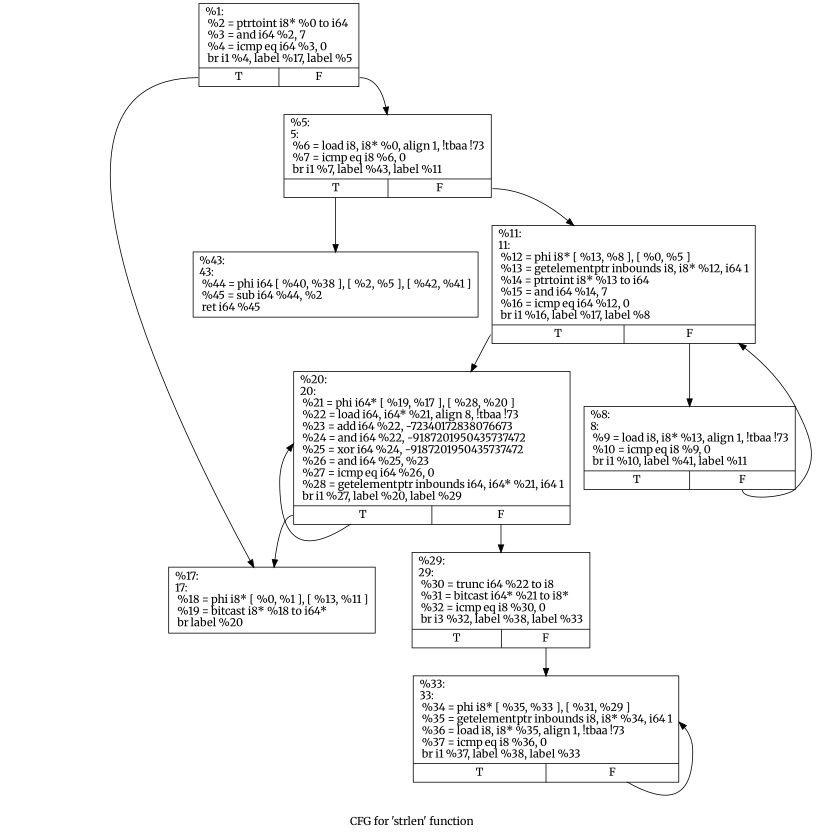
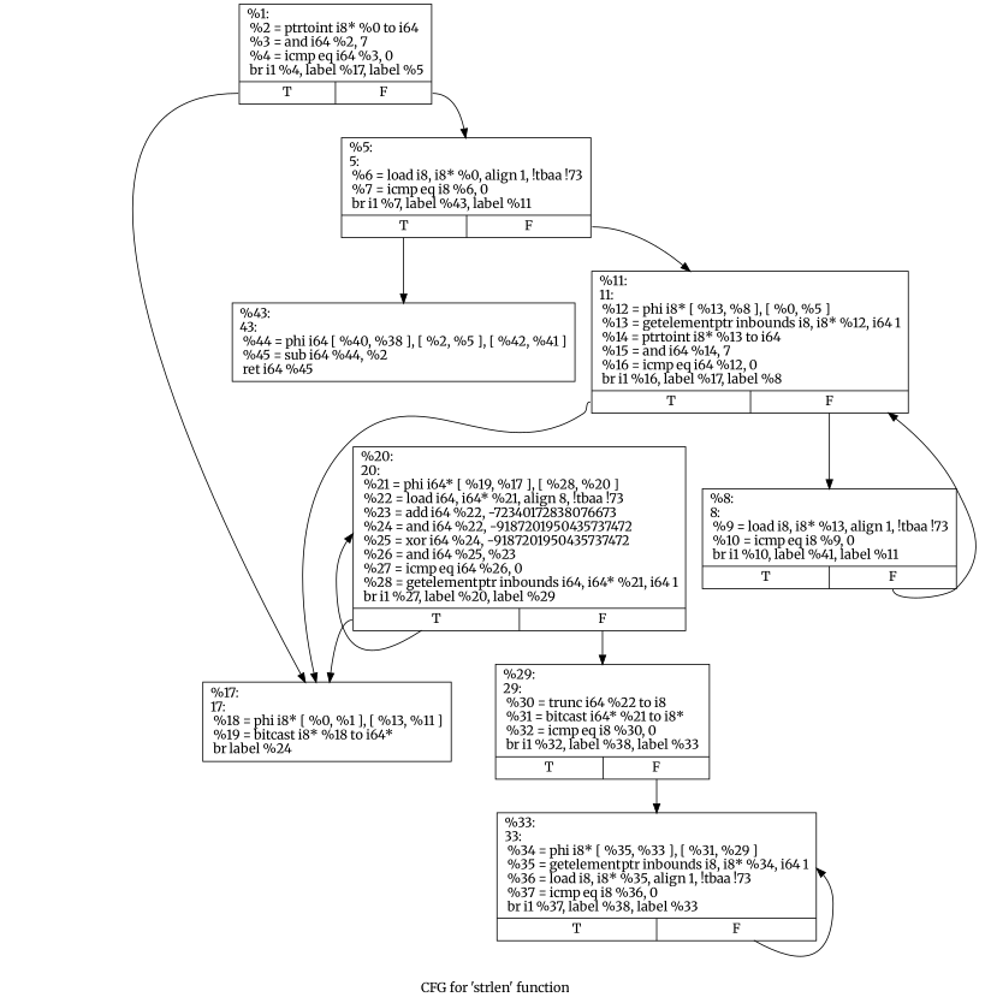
  digraph {
    fontname=Merriweather
    label="CFG for 'strlen' function"
    node [fontname=Merriweather shape=record]
    edge [fontname=Merriweather tailport=s1]
    n1 [label="{%1:\l  %2 = ptrtoint i8* %0 to i64\l  %3 = and i64 %2, 7\l  %4 = icmp eq i64 %3, 0\l  br i1 %4, label %17, label %5\l|{<s0>T|<s1>F}}"]
-   n2 [label="{%17:\l17:                                               \l  %18 = phi i8* [ %0, %1 ], [ %13, %11 ]\l  %19 = bitcast i8* %18 to i64*\l  br label %20\l}"]
+   n2 [label="{%17:\l17:                                               \l  %18 = phi i8* [ %0, %1 ], [ %13, %11 ]\l  %19 = bitcast i8* %18 to i64*\l  br label %24\l}"]
    n3 [label="{%5:\l5:                                                \l  %6 = load i8, i8* %0, align 1, !tbaa !73\l  %7 = icmp eq i8 %6, 0\l  br i1 %7, label %43, label %11\l|{<s0>T|<s1>F}}"]
    n4 [label="{%43:\l43:                                               \l  %44 = phi i64 [ %40, %38 ], [ %2, %5 ], [ %42, %41 ]\l  %45 = sub i64 %44, %2\l  ret i64 %45\l}"]
    n5 [label="{%11:\l11:                                               \l  %12 = phi i8* [ %13, %8 ], [ %0, %5 ]\l  %13 = getelementptr inbounds i8, i8* %12, i64 1\l  %14 = ptrtoint i8* %13 to i64\l  %15 = and i64 %14, 7\l  %16 = icmp eq i64 %12, 0\l  br i1 %16, label %17, label %8\l|{<s0>T|<s1>F}}"]
    n6 [label="{%20:\l20:                                               \l  %21 = phi i64* [ %19, %17 ], [ %28, %20 ]\l  %22 = load i64, i64* %21, align 8, !tbaa !73\l  %23 = add i64 %22, -72340172838076673\l  %24 = and i64 %22, -9187201950435737472\l  %25 = xor i64 %24, -9187201950435737472\l  %26 = and i64 %25, %23\l  %27 = icmp eq i64 %26, 0\l  %28 = getelementptr inbounds i64, i64* %21, i64 1\l  br i1 %27, label %20, label %29\l|{<s0>T|<s1>F}}"]
-   n7 [label="{%29:\l29:                                               \l  %30 = trunc i64 %22 to i8\l  %31 = bitcast i64* %21 to i8*\l  %32 = icmp eq i8 %30, 0\l  br i3 %32, label %38, label %33\l|{<s0>T|<s1>F}}"]
+   n7 [label="{%29:\l29:                                               \l  %30 = trunc i64 %22 to i8\l  %31 = bitcast i64* %21 to i8*\l  %32 = icmp eq i8 %30, 0\l  br i1 %32, label %38, label %33\l|{<s0>T|<s1>F}}"]
    n8 [label="{%8:\l8:                                                \l  %9 = load i8, i8* %13, align 1, !tbaa !73\l  %10 = icmp eq i8 %9, 0\l  br i1 %10, label %41, label %11\l|{<s0>T|<s1>F}}"]
    n9 [label="{%33:\l33:                                               \l  %34 = phi i8* [ %35, %33 ], [ %31, %29 ]\l  %35 = getelementptr inbounds i8, i8* %34, i64 1\l  %36 = load i8, i8* %35, align 1, !tbaa !73\l  %37 = icmp eq i8 %36, 0\l  br i1 %37, label %38, label %33\l|{<s0>T|<s1>F}}"]
    n1 -> n2 [tailport=s0]
    n1 -> n3
    n3 -> n4 [tailport=s0]
    n3 -> n5
-   n5 -> n6 [tailport=s0]
+   n5 -> n2 [tailport=s0]
    n5 -> n8
    n6 -> n2 [tailport=s0]
    n6 -> n6 [tailport=s0]
    n6 -> n7
    n7 -> n9
    n8 -> n5
    n9 -> n9
  }
